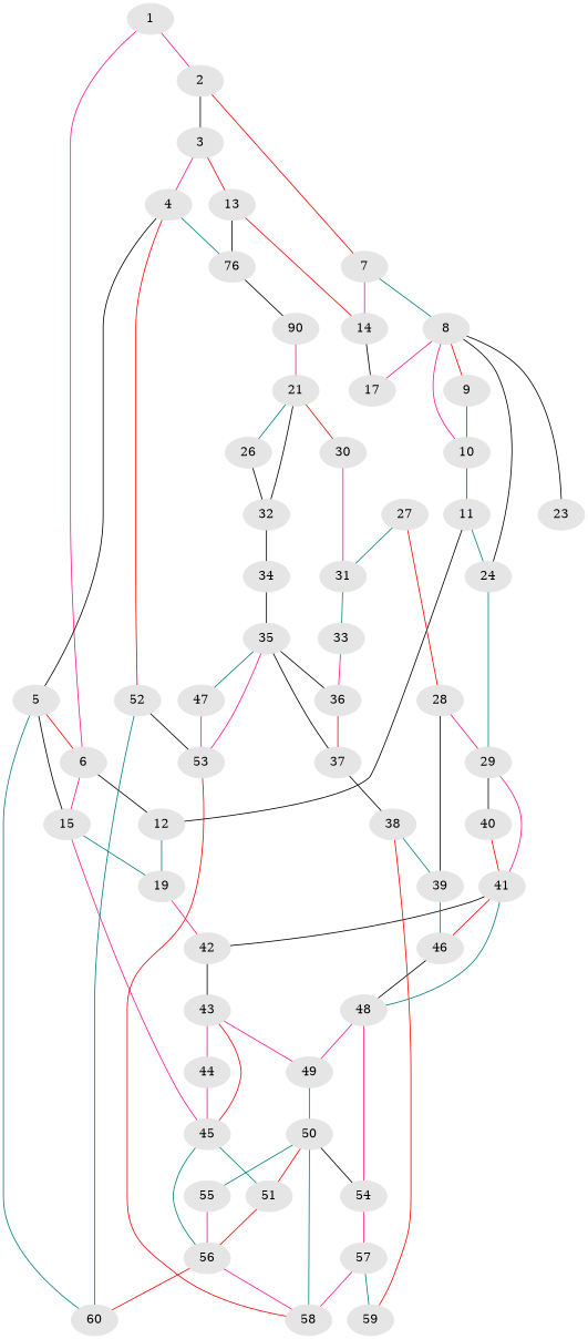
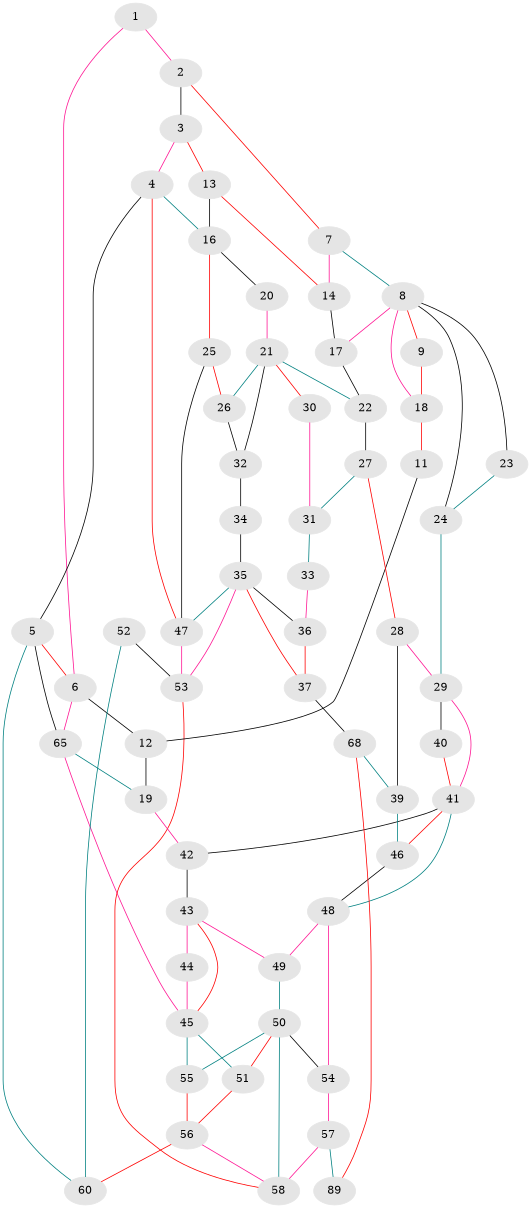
  graph {
    node [color=gray90 style=filled]
    edge [color=black weight=1.0]
    1
    2
    6
    3
    7
-   15
+   15 [label=65]
    12
    4
    13
    8
    14
    5
-   16 [label=76]
+   16
    52
    60
-   20 [label=90]
+   20
+   25
    53
    19
    45
    9
-   10
+   10 [label=18]
    17
    23
    24
    11
+   22
    29
    42
    51
    56
    21
    26
    47
    27
    43
    30
    32
    31
    34
    28
    40
    41
    39
    33
    46
    48
    36
    35
    37
-   38
+   38 [label=68]
    58
-   59
+   59 [label=89]
    49
    54
    44
    50
    57
    55
    1 -- 2 [color=deeppink]
    1 -- 6 [color=deeppink]
    2 -- 3
    2 -- 7 [color=red]
    6 -- 15 [color=deeppink]
    6 -- 12 [weight=2.0]
    3 -- 4 [color=deeppink]
    3 -- 13 [color=red]
    7 -- 8 [color=teal]
    7 -- 14 [color=deeppink]
    15 -- 19 [color=teal]
    15 -- 45 [color=deeppink]
-   12 -- 19 [color=teal]
+   12 -- 19
    4 -- 5
    4 -- 16 [color=teal]
-   4 -- 52 [color=red]
+   4 -- 47 [color=red]
    13 -- 14 [color=red]
    13 -- 16 [weight=2.0]
    8 -- 9 [color=red]
    8 -- 10 [color=deeppink]
    8 -- 17 [color=deeppink]
    8 -- 23
    8 -- 24
    14 -- 17
    5 -- 6 [color=red]
    5 -- 15
    5 -- 60 [color=teal]
    16 -- 20
+   16 -- 25 [color=red]
    52 -- 60 [color=teal]
    52 -- 53 [weight=2.0]
    20 -- 21 [color=deeppink weight=2.0]
+   25 -- 26 [color=red]
+   25 -- 47
    53 -- 58 [color=red]
    19 -- 42 [color=deeppink weight=2.0]
    45 -- 51 [color=teal]
-   45 -- 56 [color=teal]
+   45 -- 55 [color=teal]
    9 -- 10 [color=red weight=2.0]
    10 -- 11 [color=red weight=2.0]
-   11 -- 24 [color=teal weight=2.0]
+   17 -- 22
+   23 -- 24 [color=teal weight=2.0]
    24 -- 29 [color=teal weight=2.0]
    11 -- 12
+   22 -- 27
    29 -- 40 [weight=2.0]
    29 -- 41 [color=deeppink]
    42 -- 43 [weight=2.0]
    51 -- 56 [color=red]
    56 -- 60 [color=red]
    56 -- 58 [color=deeppink]
+   21 -- 22 [color=teal]
    21 -- 26 [color=teal]
    21 -- 30 [color=red]
    21 -- 32
    26 -- 32
    47 -- 53 [color=deeppink]
    27 -- 31 [color=teal]
    27 -- 28 [color=red]
    43 -- 45 [color=red]
    43 -- 49 [color=deeppink]
    43 -- 44 [color=deeppink weight=2.0]
    30 -- 31 [color=deeppink]
    32 -- 34
    31 -- 33 [color=teal]
    34 -- 35 [weight=2.0]
    28 -- 29 [color=deeppink]
    28 -- 39
    40 -- 41 [color=red]
    41 -- 42
    41 -- 46 [color=red]
    41 -- 48 [color=teal]
    39 -- 46 [color=teal]
    33 -- 36 [color=deeppink]
    46 -- 48
    48 -- 49 [color=deeppink]
    48 -- 54 [color=deeppink weight=2.0]
    36 -- 37 [color=red]
    35 -- 53 [color=deeppink]
    35 -- 47 [color=teal]
    35 -- 36
-   35 -- 37
+   35 -- 37 [color=red]
    37 -- 38
    38 -- 39 [color=teal]
    38 -- 59 [color=red]
    49 -- 50 [color=teal]
    54 -- 57 [color=deeppink weight=2.0]
    44 -- 45 [color=deeppink]
    50 -- 51 [color=red]
    50 -- 58 [color=teal]
    50 -- 54
    50 -- 55 [color=teal]
    57 -- 58 [color=deeppink weight=2.0]
    57 -- 59 [color=teal weight=2.0]
-   55 -- 56 [color=deeppink weight=2.0]
+   55 -- 56 [color=red weight=2.0]
  }
